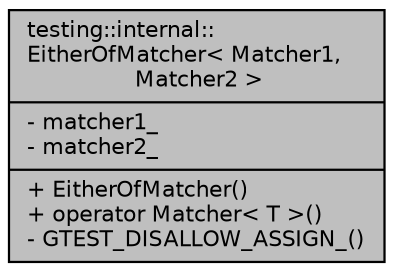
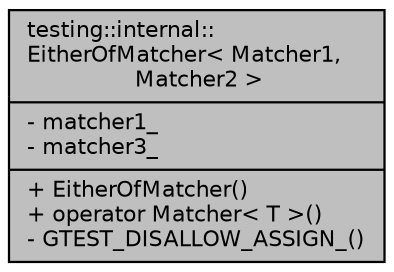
  digraph {
    fontname="DejaVu Sans"
-   n1 [color=black fillcolor=grey75 fontcolor=black fontname="DejaVu Sans" fontsize=10 height=0.2 label="{testing::internal::\lEitherOfMatcher\< Matcher1,\l Matcher2 \>\n|- matcher1_\l- matcher2_\l|+ EitherOfMatcher()\l+ operator Matcher\< T \>()\l- GTEST_DISALLOW_ASSIGN_()\l}" shape=record style=filled width=0.4]
+   n1 [color=black fillcolor=grey75 fontcolor=black fontname="DejaVu Sans" fontsize=10 height=0.2 label="{testing::internal::\lEitherOfMatcher\< Matcher1,\l Matcher2 \>\n|- matcher1_\l- matcher3_\l|+ EitherOfMatcher()\l+ operator Matcher\< T \>()\l- GTEST_DISALLOW_ASSIGN_()\l}" shape=record style=filled width=0.4]
  }
